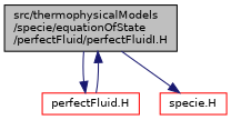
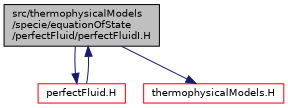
  digraph {
    node [color=red fontname=Helvetica fontsize=10 shape=record]
    edge [color=midnightblue fontname=Helvetica fontsize=10 labelfontname=Helvetica labelfontsize=10 style=solid]
    n1 [color=black fillcolor=grey75 fontcolor=black height=0.2 label="src/thermophysicalModels\l/specie/equationOfState\l/perfectFluid/perfectFluidI.H" style=filled width=0.4]
    n2 [height=0.2 label="perfectFluid.H" width=0.4]
-   n3 [height=0.2 label="specie.H" width=0.4]
+   n3 [height=0.2 label="thermophysicalModels.H" width=0.4]
    n1 -> n2
    n1 -> n3
    n2 -> n1
  }
